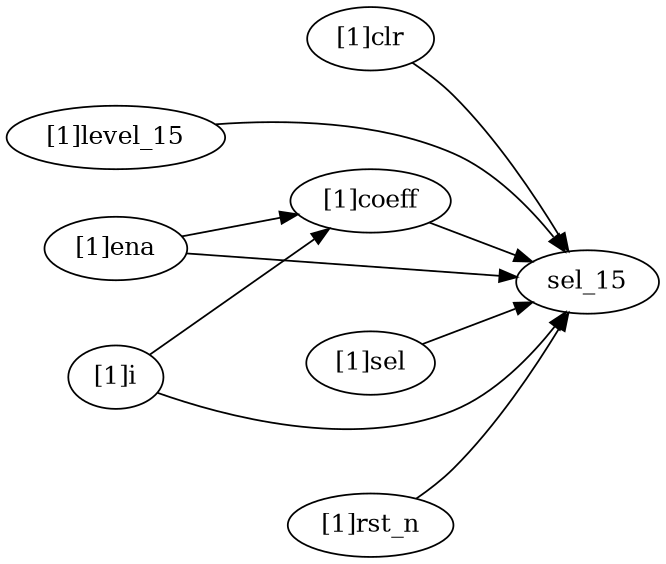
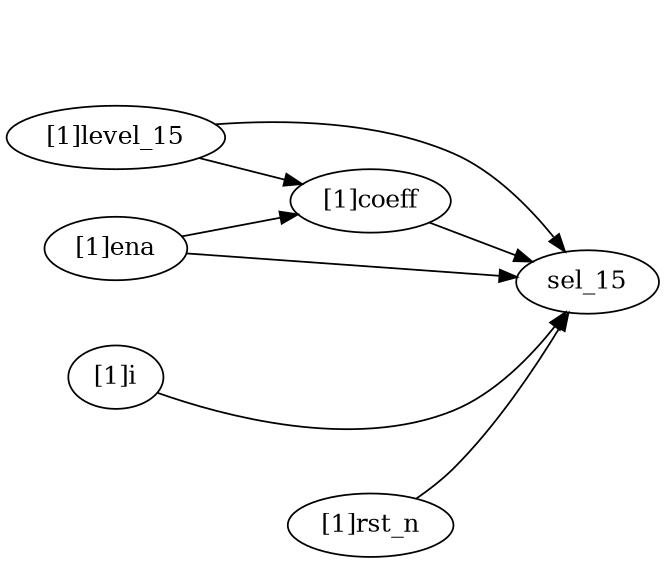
  strict digraph {
    rankdir=LR
    node [complexity=2 importance=1.86510807928 rank=0.46627701982]
-   "[1]clr" [importance=0.0909913361098 rank=0.0454956680549]
    n2 [complexity=0 importance=0.0250433246555 label=sel_15 rank=0.0]
    "[1]level_15" [importance=0.0409046867987 rank=0.0204523433993]
    "[1]ena" [complexity=4]
    "[1]coeff" [importance=0.108779218655 rank=0.0543896093275]
-   "[1]sel" [complexity=4]
    "[1]i" [complexity=3 importance=1.75632886062 rank=0.585442953541]
    "[1]rst_n" [complexity=1 importance=0.116034660765 rank=0.116034660765]
-   "[1]clr" -> n2
    "[1]level_15" -> n2
    "[1]ena" -> n2
    "[1]ena" -> "[1]coeff"
    "[1]coeff" -> n2
-   "[1]sel" -> n2
    "[1]i" -> n2
-   "[1]i" -> "[1]coeff"
+   "[1]level_15" -> "[1]coeff"
    "[1]rst_n" -> n2
  }
